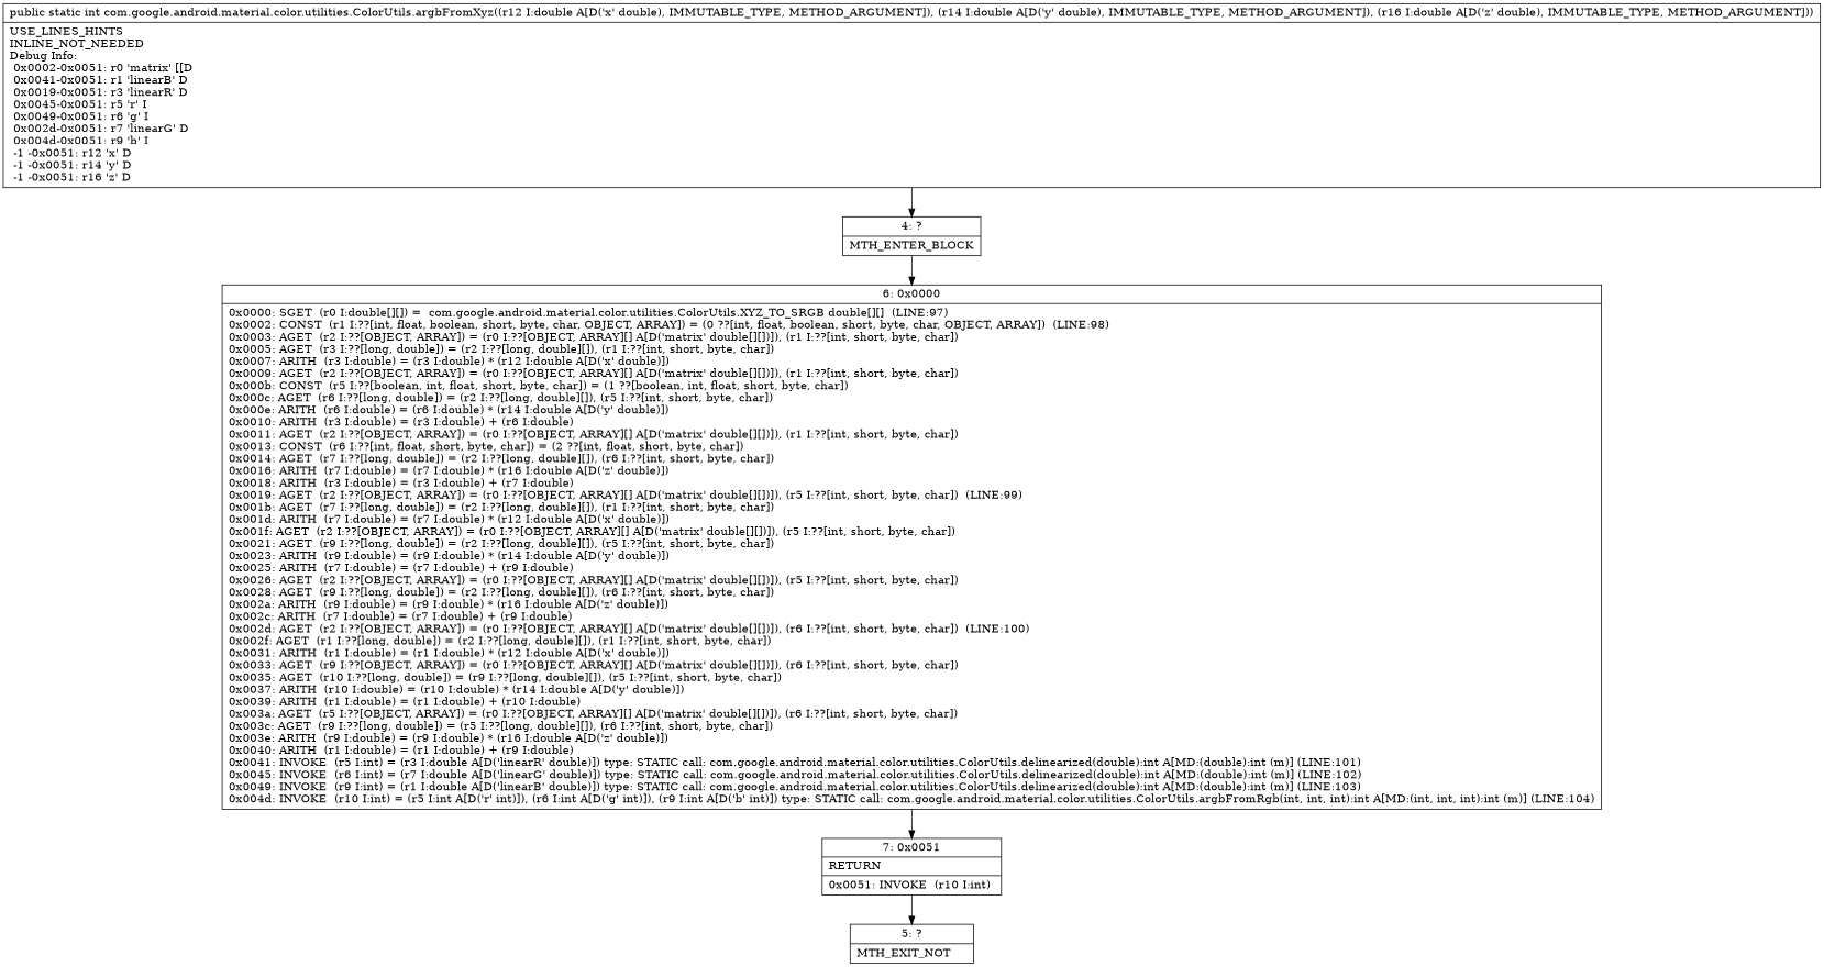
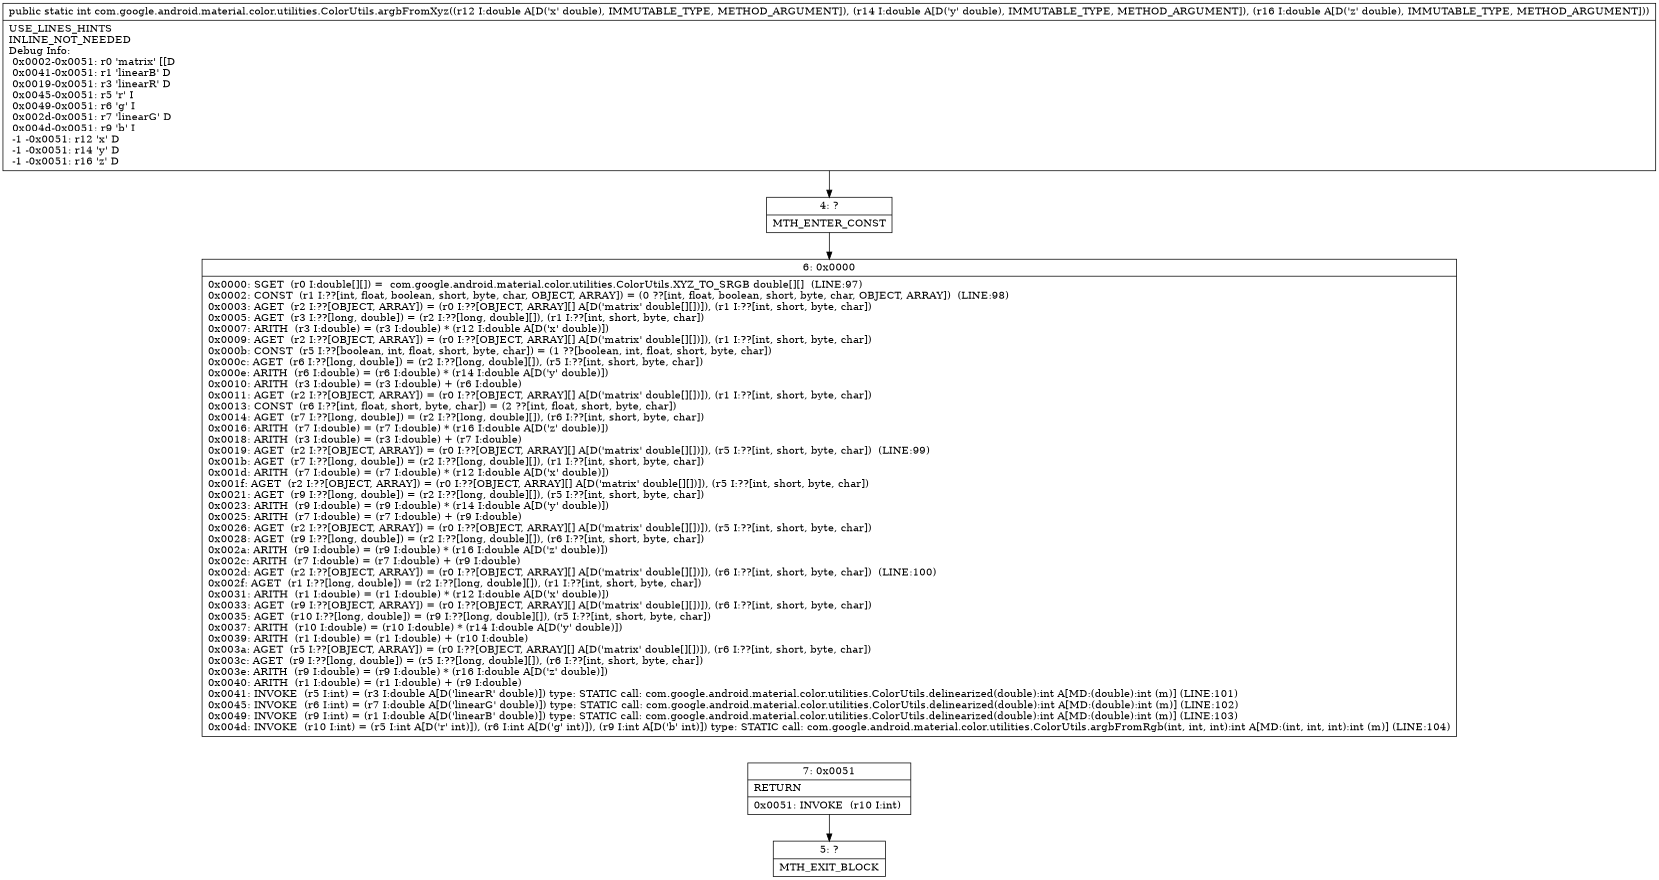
  digraph {
    node [shape=record]
-   n1 [label="{4\:\ ?|MTH_ENTER_BLOCK\l}"]
+   n1 [label="{4\:\ ?|MTH_ENTER_CONST\l}"]
    n2 [label="{6\:\ 0x0000|0x0000: SGET  (r0 I:double[][]) =  com.google.android.material.color.utilities.ColorUtils.XYZ_TO_SRGB double[][]  (LINE:97)\l0x0002: CONST  (r1 I:??[int, float, boolean, short, byte, char, OBJECT, ARRAY]) = (0 ??[int, float, boolean, short, byte, char, OBJECT, ARRAY])  (LINE:98)\l0x0003: AGET  (r2 I:??[OBJECT, ARRAY]) = (r0 I:??[OBJECT, ARRAY][] A[D('matrix' double[][])]), (r1 I:??[int, short, byte, char]) \l0x0005: AGET  (r3 I:??[long, double]) = (r2 I:??[long, double][]), (r1 I:??[int, short, byte, char]) \l0x0007: ARITH  (r3 I:double) = (r3 I:double) * (r12 I:double A[D('x' double)]) \l0x0009: AGET  (r2 I:??[OBJECT, ARRAY]) = (r0 I:??[OBJECT, ARRAY][] A[D('matrix' double[][])]), (r1 I:??[int, short, byte, char]) \l0x000b: CONST  (r5 I:??[boolean, int, float, short, byte, char]) = (1 ??[boolean, int, float, short, byte, char]) \l0x000c: AGET  (r6 I:??[long, double]) = (r2 I:??[long, double][]), (r5 I:??[int, short, byte, char]) \l0x000e: ARITH  (r6 I:double) = (r6 I:double) * (r14 I:double A[D('y' double)]) \l0x0010: ARITH  (r3 I:double) = (r3 I:double) + (r6 I:double) \l0x0011: AGET  (r2 I:??[OBJECT, ARRAY]) = (r0 I:??[OBJECT, ARRAY][] A[D('matrix' double[][])]), (r1 I:??[int, short, byte, char]) \l0x0013: CONST  (r6 I:??[int, float, short, byte, char]) = (2 ??[int, float, short, byte, char]) \l0x0014: AGET  (r7 I:??[long, double]) = (r2 I:??[long, double][]), (r6 I:??[int, short, byte, char]) \l0x0016: ARITH  (r7 I:double) = (r7 I:double) * (r16 I:double A[D('z' double)]) \l0x0018: ARITH  (r3 I:double) = (r3 I:double) + (r7 I:double) \l0x0019: AGET  (r2 I:??[OBJECT, ARRAY]) = (r0 I:??[OBJECT, ARRAY][] A[D('matrix' double[][])]), (r5 I:??[int, short, byte, char])  (LINE:99)\l0x001b: AGET  (r7 I:??[long, double]) = (r2 I:??[long, double][]), (r1 I:??[int, short, byte, char]) \l0x001d: ARITH  (r7 I:double) = (r7 I:double) * (r12 I:double A[D('x' double)]) \l0x001f: AGET  (r2 I:??[OBJECT, ARRAY]) = (r0 I:??[OBJECT, ARRAY][] A[D('matrix' double[][])]), (r5 I:??[int, short, byte, char]) \l0x0021: AGET  (r9 I:??[long, double]) = (r2 I:??[long, double][]), (r5 I:??[int, short, byte, char]) \l0x0023: ARITH  (r9 I:double) = (r9 I:double) * (r14 I:double A[D('y' double)]) \l0x0025: ARITH  (r7 I:double) = (r7 I:double) + (r9 I:double) \l0x0026: AGET  (r2 I:??[OBJECT, ARRAY]) = (r0 I:??[OBJECT, ARRAY][] A[D('matrix' double[][])]), (r5 I:??[int, short, byte, char]) \l0x0028: AGET  (r9 I:??[long, double]) = (r2 I:??[long, double][]), (r6 I:??[int, short, byte, char]) \l0x002a: ARITH  (r9 I:double) = (r9 I:double) * (r16 I:double A[D('z' double)]) \l0x002c: ARITH  (r7 I:double) = (r7 I:double) + (r9 I:double) \l0x002d: AGET  (r2 I:??[OBJECT, ARRAY]) = (r0 I:??[OBJECT, ARRAY][] A[D('matrix' double[][])]), (r6 I:??[int, short, byte, char])  (LINE:100)\l0x002f: AGET  (r1 I:??[long, double]) = (r2 I:??[long, double][]), (r1 I:??[int, short, byte, char]) \l0x0031: ARITH  (r1 I:double) = (r1 I:double) * (r12 I:double A[D('x' double)]) \l0x0033: AGET  (r9 I:??[OBJECT, ARRAY]) = (r0 I:??[OBJECT, ARRAY][] A[D('matrix' double[][])]), (r6 I:??[int, short, byte, char]) \l0x0035: AGET  (r10 I:??[long, double]) = (r9 I:??[long, double][]), (r5 I:??[int, short, byte, char]) \l0x0037: ARITH  (r10 I:double) = (r10 I:double) * (r14 I:double A[D('y' double)]) \l0x0039: ARITH  (r1 I:double) = (r1 I:double) + (r10 I:double) \l0x003a: AGET  (r5 I:??[OBJECT, ARRAY]) = (r0 I:??[OBJECT, ARRAY][] A[D('matrix' double[][])]), (r6 I:??[int, short, byte, char]) \l0x003c: AGET  (r9 I:??[long, double]) = (r5 I:??[long, double][]), (r6 I:??[int, short, byte, char]) \l0x003e: ARITH  (r9 I:double) = (r9 I:double) * (r16 I:double A[D('z' double)]) \l0x0040: ARITH  (r1 I:double) = (r1 I:double) + (r9 I:double) \l0x0041: INVOKE  (r5 I:int) = (r3 I:double A[D('linearR' double)]) type: STATIC call: com.google.android.material.color.utilities.ColorUtils.delinearized(double):int A[MD:(double):int (m)] (LINE:101)\l0x0045: INVOKE  (r6 I:int) = (r7 I:double A[D('linearG' double)]) type: STATIC call: com.google.android.material.color.utilities.ColorUtils.delinearized(double):int A[MD:(double):int (m)] (LINE:102)\l0x0049: INVOKE  (r9 I:int) = (r1 I:double A[D('linearB' double)]) type: STATIC call: com.google.android.material.color.utilities.ColorUtils.delinearized(double):int A[MD:(double):int (m)] (LINE:103)\l0x004d: INVOKE  (r10 I:int) = (r5 I:int A[D('r' int)]), (r6 I:int A[D('g' int)]), (r9 I:int A[D('b' int)]) type: STATIC call: com.google.android.material.color.utilities.ColorUtils.argbFromRgb(int, int, int):int A[MD:(int, int, int):int (m)] (LINE:104)\l}"]
    n3 [label="{7\:\ 0x0051|RETURN\l|0x0051: INVOKE  (r10 I:int) \l}"]
-   n4 [label="{5\:\ ?|MTH_EXIT_NOT\l}"]
+   n4 [label="{5\:\ ?|MTH_EXIT_BLOCK\l}"]
    n5 [label="{public static int com.google.android.material.color.utilities.ColorUtils.argbFromXyz((r12 I:double A[D('x' double), IMMUTABLE_TYPE, METHOD_ARGUMENT]), (r14 I:double A[D('y' double), IMMUTABLE_TYPE, METHOD_ARGUMENT]), (r16 I:double A[D('z' double), IMMUTABLE_TYPE, METHOD_ARGUMENT]))  | USE_LINES_HINTS\lINLINE_NOT_NEEDED\lDebug Info:\l  0x0002\-0x0051: r0 'matrix' [[D\l  0x0041\-0x0051: r1 'linearB' D\l  0x0019\-0x0051: r3 'linearR' D\l  0x0045\-0x0051: r5 'r' I\l  0x0049\-0x0051: r6 'g' I\l  0x002d\-0x0051: r7 'linearG' D\l  0x004d\-0x0051: r9 'b' I\l  \-1 \-0x0051: r12 'x' D\l  \-1 \-0x0051: r14 'y' D\l  \-1 \-0x0051: r16 'z' D\l}"]
    n1 -> n2
-   n2 -> n3
    n3 -> n4
    n5 -> n1
  }
